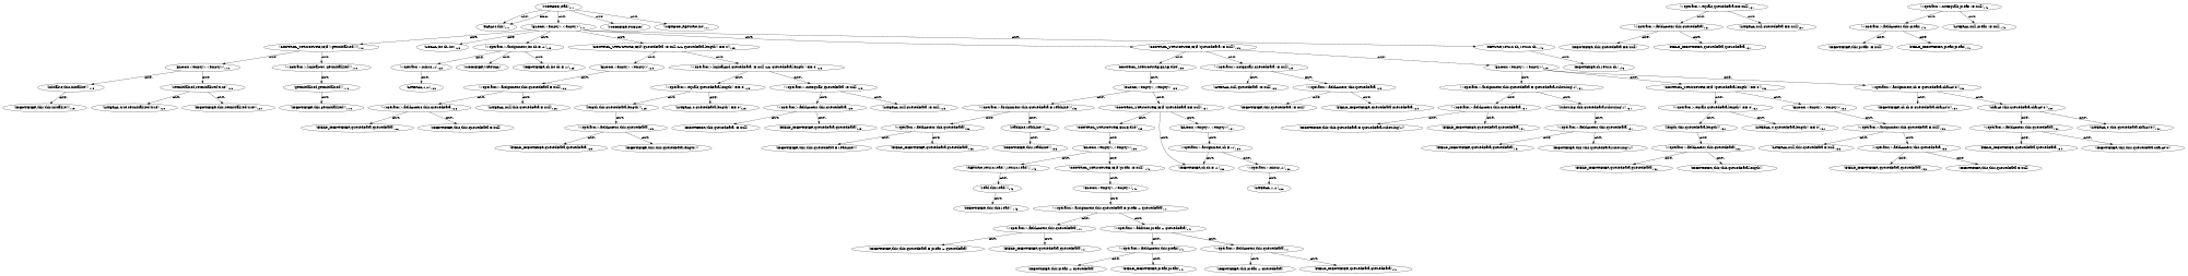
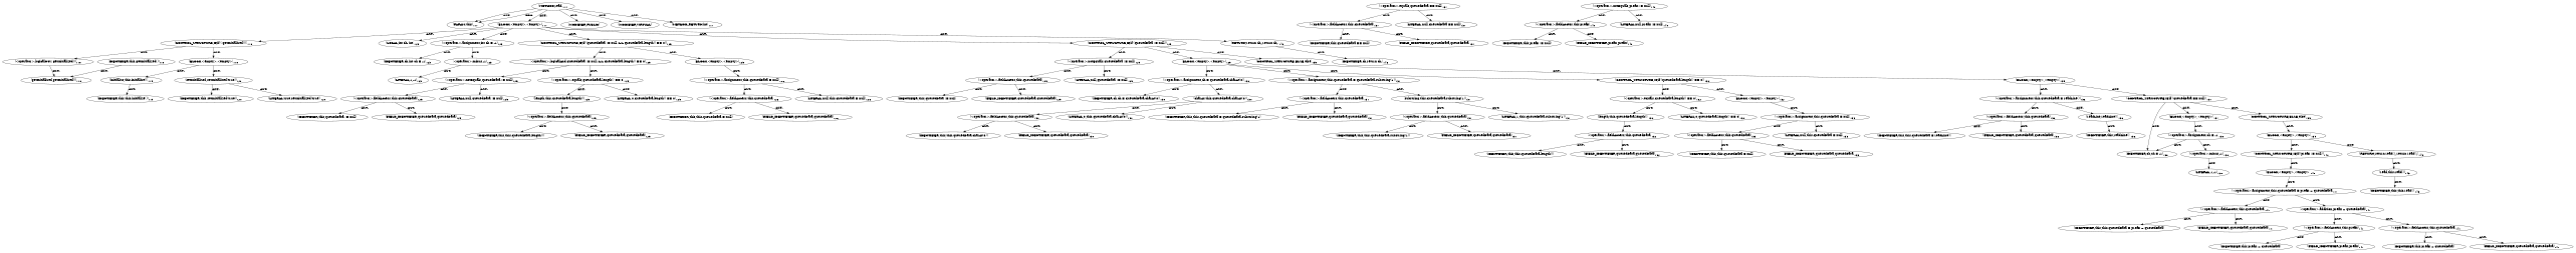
  digraph {
    n1 [label=<(METHOD,read)<SUB>117</SUB>>]
    n2 [label=<(PARAM,this)<SUB>117</SUB>>]
    n3 [label=<(BLOCK,&lt;empty&gt;,&lt;empty&gt;)<SUB>117</SUB>>]
    n4 [label=<(MODIFIER,PUBLIC)>]
    n5 [label=<(MODIFIER,VIRTUAL)>]
    n6 [label=<(METHOD_RETURN,int)<SUB>117</SUB>>]
    n7 [label=<(CONTROL_STRUCTURE,IF,if (!getInitialized()))<SUB>118</SUB>>]
    n8 [label=<(LOCAL,int ch: int)<SUB>123</SUB>>]
    n9 [label=<(&lt;operator&gt;.assignment,int ch = -1)<SUB>123</SUB>>]
    n10 [label=<(CONTROL_STRUCTURE,IF,if (queuedData != null &amp;&amp; queuedData.length() == 0))<SUB>125</SUB>>]
    n11 [label=<(CONTROL_STRUCTURE,IF,if (queuedData != null))<SUB>129</SUB>>]
    n12 [label=<(RETURN,return ch;,return ch;)<SUB>146</SUB>>]
    n13 [label=<(&lt;operator&gt;.logicalNot,!getInitialized())<SUB>118</SUB>>]
    n14 [label=<(BLOCK,&lt;empty&gt;,&lt;empty&gt;)<SUB>118</SUB>>]
    n15 [label=<(IDENTIFIER,ch,int ch = -1)<SUB>123</SUB>>]
    n16 [label=<(&lt;operator&gt;.minus,-1)<SUB>123</SUB>>]
    n17 [label=<(&lt;operator&gt;.logicalAnd,queuedData != null &amp;&amp; queuedData.length() == 0)<SUB>125</SUB>>]
    n18 [label=<(BLOCK,&lt;empty&gt;,&lt;empty&gt;)<SUB>125</SUB>>]
    n19 [label=<(&lt;operator&gt;.notEquals,queuedData != null)<SUB>129</SUB>>]
    n20 [label=<(BLOCK,&lt;empty&gt;,&lt;empty&gt;)<SUB>129</SUB>>]
    n21 [label=<(CONTROL_STRUCTURE,ELSE,else)<SUB>135</SUB>>]
    n22 [label=<(IDENTIFIER,ch,return ch;)<SUB>146</SUB>>]
    n23 [label=<(getInitialized,getInitialized())<SUB>118</SUB>>]
    n24 [label=<(initialize,this.initialize())<SUB>119</SUB>>]
    n25 [label=<(setInitialized,setInitialized(true))<SUB>120</SUB>>]
    n26 [label=<(IDENTIFIER,this,getInitialized())<SUB>118</SUB>>]
    n27 [label=<(IDENTIFIER,this,this.initialize())<SUB>119</SUB>>]
    n28 [label=<(IDENTIFIER,this,setInitialized(true))<SUB>120</SUB>>]
    n29 [label=<(LITERAL,true,setInitialized(true))<SUB>120</SUB>>]
    n30 [label=<(LITERAL,1,-1)<SUB>123</SUB>>]
    n31 [label=<(&lt;operator&gt;.notEquals,queuedData != null)<SUB>125</SUB>>]
    n32 [label=<(&lt;operator&gt;.equals,queuedData.length() == 0)<SUB>125</SUB>>]
    n33 [label=<(&lt;operator&gt;.assignment,this.queuedData = null)<SUB>126</SUB>>]
    n34 [label=<(&lt;operator&gt;.fieldAccess,this.queuedData)<SUB>125</SUB>>]
    n35 [label=<(LITERAL,null,queuedData != null)<SUB>125</SUB>>]
    n36 [label=<(length,this.queuedData.length())<SUB>125</SUB>>]
    n37 [label=<(LITERAL,0,queuedData.length() == 0)<SUB>125</SUB>>]
    n38 [label=<(IDENTIFIER,this,queuedData != null)>]
    n39 [label=<(FIELD_IDENTIFIER,queuedData,queuedData)<SUB>125</SUB>>]
    n40 [label=<(&lt;operator&gt;.fieldAccess,this.queuedData)<SUB>125</SUB>>]
    n41 [label=<(IDENTIFIER,this,this.queuedData.length())>]
    n42 [label=<(FIELD_IDENTIFIER,queuedData,queuedData)<SUB>125</SUB>>]
    n43 [label=<(&lt;operator&gt;.fieldAccess,this.queuedData)<SUB>126</SUB>>]
    n44 [label=<(LITERAL,null,this.queuedData = null)<SUB>126</SUB>>]
    n45 [label=<(IDENTIFIER,this,this.queuedData = null)>]
    n46 [label=<(FIELD_IDENTIFIER,queuedData,queuedData)<SUB>126</SUB>>]
    n47 [label=<(&lt;operator&gt;.fieldAccess,this.queuedData)<SUB>129</SUB>>]
    n48 [label=<(LITERAL,null,queuedData != null)<SUB>129</SUB>>]
    n49 [label=<(&lt;operator&gt;.assignment,ch = queuedData.charAt(0))<SUB>130</SUB>>]
    n50 [label=<(&lt;operator&gt;.assignment,this.queuedData = queuedData.substring(1))<SUB>131</SUB>>]
    n51 [label=<(CONTROL_STRUCTURE,IF,if (queuedData.length() == 0))<SUB>132</SUB>>]
    n52 [label=<(BLOCK,&lt;empty&gt;,&lt;empty&gt;)<SUB>135</SUB>>]
    n53 [label=<(IDENTIFIER,this,queuedData != null)>]
    n54 [label=<(FIELD_IDENTIFIER,queuedData,queuedData)<SUB>129</SUB>>]
    n55 [label=<(IDENTIFIER,ch,ch = queuedData.charAt(0))<SUB>130</SUB>>]
    n56 [label=<(charAt,this.queuedData.charAt(0))<SUB>130</SUB>>]
    n57 [label=<(&lt;operator&gt;.fieldAccess,this.queuedData)<SUB>131</SUB>>]
    n58 [label=<(substring,this.queuedData.substring(1))<SUB>131</SUB>>]
    n59 [label=<(&lt;operator&gt;.equals,queuedData.length() == 0)<SUB>132</SUB>>]
    n60 [label=<(BLOCK,&lt;empty&gt;,&lt;empty&gt;)<SUB>132</SUB>>]
    n61 [label=<(&lt;operator&gt;.fieldAccess,this.queuedData)<SUB>130</SUB>>]
    n62 [label=<(LITERAL,0,this.queuedData.charAt(0))<SUB>130</SUB>>]
    n63 [label=<(IDENTIFIER,this,this.queuedData.charAt(0))>]
    n64 [label=<(FIELD_IDENTIFIER,queuedData,queuedData)<SUB>130</SUB>>]
    n65 [label=<(IDENTIFIER,this,this.queuedData = queuedData.substring(1))>]
    n66 [label=<(FIELD_IDENTIFIER,queuedData,queuedData)<SUB>131</SUB>>]
    n67 [label=<(&lt;operator&gt;.fieldAccess,this.queuedData)<SUB>131</SUB>>]
+   n68 [label=<(LITERAL,1,this.queuedData.substring(1))<SUB>131</SUB>>]
    n69 [label=<(IDENTIFIER,this,this.queuedData.substring(1))>]
    n70 [label=<(FIELD_IDENTIFIER,queuedData,queuedData)<SUB>131</SUB>>]
    n71 [label=<(length,this.queuedData.length())<SUB>132</SUB>>]
    n72 [label=<(LITERAL,0,queuedData.length() == 0)<SUB>132</SUB>>]
    n73 [label=<(&lt;operator&gt;.assignment,this.queuedData = null)<SUB>133</SUB>>]
    n74 [label=<(&lt;operator&gt;.fieldAccess,this.queuedData)<SUB>132</SUB>>]
    n75 [label=<(IDENTIFIER,this,this.queuedData.length())>]
    n76 [label=<(FIELD_IDENTIFIER,queuedData,queuedData)<SUB>132</SUB>>]
    n77 [label=<(&lt;operator&gt;.fieldAccess,this.queuedData)<SUB>133</SUB>>]
    n78 [label=<(LITERAL,null,this.queuedData = null)<SUB>133</SUB>>]
    n79 [label=<(IDENTIFIER,this,this.queuedData = null)>]
    n80 [label=<(FIELD_IDENTIFIER,queuedData,queuedData)<SUB>133</SUB>>]
    n81 [label=<(&lt;operator&gt;.assignment,this.queuedData = readLine())<SUB>136</SUB>>]
    n82 [label=<(CONTROL_STRUCTURE,IF,if (queuedData == null))<SUB>137</SUB>>]
    n83 [label=<(&lt;operator&gt;.fieldAccess,this.queuedData)<SUB>136</SUB>>]
    n84 [label=<(readLine,readLine())<SUB>136</SUB>>]
    n85 [label=<(BLOCK,&lt;empty&gt;,&lt;empty&gt;)<SUB>137</SUB>>]
    n86 [label=<(CONTROL_STRUCTURE,ELSE,else)<SUB>139</SUB>>]
    n87 [label=<(IDENTIFIER,ch,ch = -1)<SUB>138</SUB>>]
    n88 [label=<(IDENTIFIER,this,this.queuedData = readLine())>]
    n89 [label=<(FIELD_IDENTIFIER,queuedData,queuedData)<SUB>136</SUB>>]
    n90 [label=<(IDENTIFIER,this,readLine())<SUB>136</SUB>>]
    n91 [label=<(&lt;operator&gt;.equals,queuedData == null)<SUB>137</SUB>>]
    n92 [label=<(&lt;operator&gt;.fieldAccess,this.queuedData)<SUB>137</SUB>>]
    n93 [label=<(LITERAL,null,queuedData == null)<SUB>137</SUB>>]
    n94 [label=<(&lt;operator&gt;.assignment,ch = -1)<SUB>138</SUB>>]
    n95 [label=<(BLOCK,&lt;empty&gt;,&lt;empty&gt;)<SUB>139</SUB>>]
    n96 [label=<(IDENTIFIER,this,queuedData == null)>]
    n97 [label=<(FIELD_IDENTIFIER,queuedData,queuedData)<SUB>137</SUB>>]
    n98 [label=<(&lt;operator&gt;.minus,-1)<SUB>138</SUB>>]
    n99 [label=<(LITERAL,1,-1)<SUB>138</SUB>>]
    n100 [label=<(CONTROL_STRUCTURE,IF,if (prefix != null))<SUB>140</SUB>>]
    n101 [label=<(RETURN,return read();,return read();)<SUB>143</SUB>>]
    n102 [label=<(BLOCK,&lt;empty&gt;,&lt;empty&gt;)<SUB>140</SUB>>]
    n103 [label=<(read,this.read())<SUB>143</SUB>>]
    n104 [label=<(&lt;operator&gt;.notEquals,prefix != null)<SUB>140</SUB>>]
    n105 [label=<(&lt;operator&gt;.fieldAccess,this.prefix)<SUB>140</SUB>>]
    n106 [label=<(LITERAL,null,prefix != null)<SUB>140</SUB>>]
    n107 [label=<(&lt;operator&gt;.assignment,this.queuedData = prefix + queuedData)<SUB>141</SUB>>]
    n108 [label=<(IDENTIFIER,this,prefix != null)>]
    n109 [label=<(FIELD_IDENTIFIER,prefix,prefix)<SUB>140</SUB>>]
    n110 [label=<(&lt;operator&gt;.fieldAccess,this.queuedData)<SUB>141</SUB>>]
    n111 [label=<(&lt;operator&gt;.addition,prefix + queuedData)<SUB>141</SUB>>]
    n112 [label=<(IDENTIFIER,this,this.queuedData = prefix + queuedData)>]
    n113 [label=<(FIELD_IDENTIFIER,queuedData,queuedData)<SUB>141</SUB>>]
    n114 [label=<(&lt;operator&gt;.fieldAccess,this.prefix)<SUB>141</SUB>>]
    n115 [label=<(&lt;operator&gt;.fieldAccess,this.queuedData)<SUB>141</SUB>>]
    n116 [label=<(IDENTIFIER,this,prefix + queuedData)>]
    n117 [label=<(FIELD_IDENTIFIER,prefix,prefix)<SUB>141</SUB>>]
    n118 [label=<(IDENTIFIER,this,prefix + queuedData)>]
    n119 [label=<(FIELD_IDENTIFIER,queuedData,queuedData)<SUB>141</SUB>>]
    n120 [label=<(IDENTIFIER,this,this.read())<SUB>143</SUB>>]
    n1 -> n2 [label="AST: "]
    n1 -> n2 [label="DDG: "]
    n1 -> n3 [label="AST: "]
    n1 -> n4 [label="AST: "]
-   n9 -> n5 [label="AST: "]
+   n1 -> n5 [label="AST: "]
    n1 -> n6 [label="AST: "]
    n3 -> n7 [label="AST: "]
    n3 -> n8 [label="AST: "]
    n3 -> n9 [label="AST: "]
    n3 -> n10 [label="AST: "]
    n3 -> n11 [label="AST: "]
    n3 -> n12 [label="AST: "]
    n7 -> n13 [label="AST: "]
    n7 -> n14 [label="AST: "]
    n9 -> n15 [label="AST: "]
    n9 -> n16 [label="AST: "]
    n10 -> n17 [label="AST: "]
    n10 -> n18 [label="AST: "]
    n11 -> n19 [label="AST: "]
    n11 -> n20 [label="AST: "]
    n11 -> n21 [label="AST: "]
    n12 -> n22 [label="AST: "]
    n13 -> n23 [label="AST: "]
    n14 -> n24 [label="AST: "]
    n14 -> n25 [label="AST: "]
    n16 -> n30 [label="AST: "]
    n17 -> n31 [label="AST: "]
    n17 -> n32 [label="AST: "]
    n18 -> n33 [label="AST: "]
    n19 -> n47 [label="AST: "]
    n19 -> n48 [label="AST: "]
    n20 -> n49 [label="AST: "]
    n20 -> n50 [label="AST: "]
    n20 -> n51 [label="AST: "]
    n21 -> n52 [label="AST: "]
-   n23 -> n26 [label="AST: "]
+   n26 -> n23 [label="AST: "]
    n24 -> n27 [label="AST: "]
    n25 -> n28 [label="AST: "]
    n25 -> n29 [label="AST: "]
    n31 -> n34 [label="AST: "]
    n31 -> n35 [label="AST: "]
    n32 -> n36 [label="AST: "]
    n32 -> n37 [label="AST: "]
    n33 -> n43 [label="AST: "]
    n33 -> n44 [label="AST: "]
    n34 -> n38 [label="AST: "]
    n34 -> n39 [label="AST: "]
    n36 -> n40 [label="AST: "]
    n40 -> n41 [label="AST: "]
    n40 -> n42 [label="AST: "]
    n43 -> n45 [label="AST: "]
    n43 -> n46 [label="AST: "]
    n47 -> n53 [label="AST: "]
    n47 -> n54 [label="AST: "]
    n49 -> n55 [label="AST: "]
    n49 -> n56 [label="AST: "]
    n50 -> n57 [label="AST: "]
    n50 -> n58 [label="AST: "]
    n51 -> n59 [label="AST: "]
    n51 -> n60 [label="AST: "]
    n52 -> n81 [label="AST: "]
    n52 -> n82 [label="AST: "]
    n56 -> n61 [label="AST: "]
    n56 -> n62 [label="AST: "]
    n57 -> n65 [label="AST: "]
    n57 -> n66 [label="AST: "]
    n58 -> n67 [label="AST: "]
+   n58 -> n68 [label="AST: "]
    n59 -> n71 [label="AST: "]
    n59 -> n72 [label="AST: "]
    n60 -> n73 [label="AST: "]
    n61 -> n63 [label="AST: "]
    n61 -> n64 [label="AST: "]
    n67 -> n69 [label="AST: "]
    n67 -> n70 [label="AST: "]
    n71 -> n74 [label="AST: "]
    n73 -> n77 [label="AST: "]
    n73 -> n78 [label="AST: "]
    n74 -> n75 [label="AST: "]
    n74 -> n76 [label="AST: "]
    n77 -> n79 [label="AST: "]
    n77 -> n80 [label="AST: "]
    n81 -> n83 [label="AST: "]
    n81 -> n84 [label="AST: "]
    n82 -> n85 [label="AST: "]
    n82 -> n86 [label="AST: "]
    n82 -> n87 [label="AST: "]
    n83 -> n88 [label="AST: "]
    n83 -> n89 [label="AST: "]
    n84 -> n90 [label="AST: "]
    n85 -> n94 [label="AST: "]
    n86 -> n95 [label="AST: "]
    n91 -> n92 [label="AST: "]
    n91 -> n93 [label="AST: "]
    n92 -> n96 [label="AST: "]
    n92 -> n97 [label="AST: "]
    n94 -> n87 [label="AST: "]
    n94 -> n98 [label="AST: "]
    n95 -> n100 [label="AST: "]
    n95 -> n101 [label="AST: "]
    n98 -> n99 [label="AST: "]
    n100 -> n102 [label="AST: "]
    n101 -> n103 [label="AST: "]
    n102 -> n107 [label="AST: "]
    n103 -> n120 [label="AST: "]
    n104 -> n105 [label="AST: "]
    n104 -> n106 [label="AST: "]
    n105 -> n108 [label="AST: "]
    n105 -> n109 [label="AST: "]
    n107 -> n110 [label="AST: "]
    n107 -> n111 [label="AST: "]
    n110 -> n112 [label="AST: "]
    n110 -> n113 [label="AST: "]
    n111 -> n114 [label="AST: "]
    n111 -> n115 [label="AST: "]
    n114 -> n116 [label="AST: "]
    n114 -> n117 [label="AST: "]
    n115 -> n118 [label="AST: "]
    n115 -> n119 [label="AST: "]
  }
